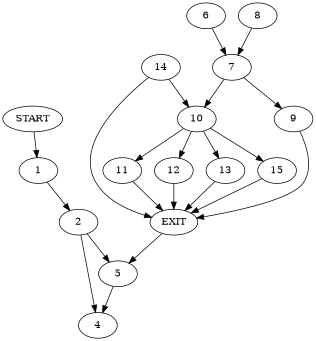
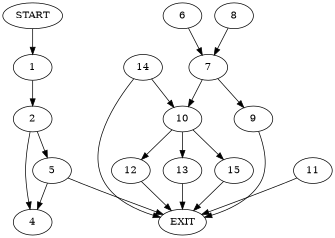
  digraph {
    n1 [label=START]
    1
    2
    n4 [label=EXIT]
    4
    5
    6
    7
    9
    10
    8
    11
    12
    13
    15
    14
    n1 -> 1
    1 -> 2
    2 -> 4
    2 -> 5
-   n4 -> 5
+   5 -> n4
    5 -> 4
    6 -> 7
    7 -> 9
    7 -> 10
    9 -> n4
-   10 -> 11
    10 -> 12
    10 -> 13
    10 -> 15
    8 -> 7
    11 -> n4
    12 -> n4
    13 -> n4
    15 -> n4
    14 -> n4
    14 -> 10
  }
